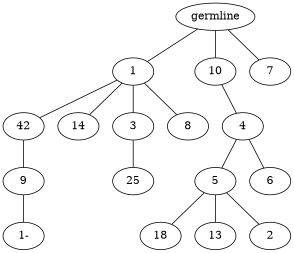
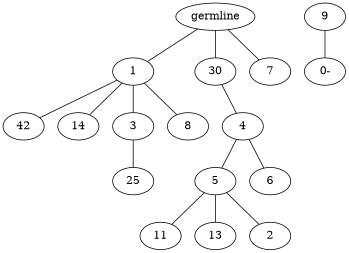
  graph {
    n1 [label=germline]
    n2 [label=1]
-   n3 [label=10]
+   n3 [label=30]
    n4 [label=7]
    n5 [label=42]
    n6 [label=14]
    n7 [label=3]
    n8 [label=8]
    n9 [label=4]
    n10 [label=9]
    n11 [label=25]
-   n12 [label="1-"]
+   n12 [label="0-"]
    n13 [label=5]
    n14 [label=6]
-   n15 [label=18]
+   n15 [label=11]
    n16 [label=13]
    n17 [label=2]
    n1 -- n2
    n1 -- n3
    n1 -- n4
    n2 -- n5
    n2 -- n6
    n2 -- n7
    n2 -- n8
    n3 -- n9
-   n5 -- n10
    n7 -- n11
    n9 -- n13
    n9 -- n14
    n10 -- n12
    n13 -- n15
    n13 -- n16
    n13 -- n17
  }
